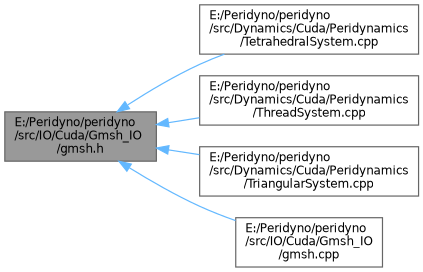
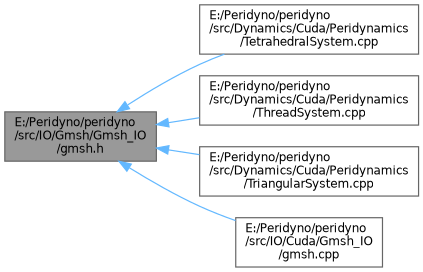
  digraph {
    rankdir=LR
    fontname="DejaVu Sans"
    node [color=grey40 fillcolor=white fontname="DejaVu Sans" fontsize=10 shape=box style=filled]
    edge [color=steelblue1 dir=back fontname="DejaVu Sans" fontsize=10 labelfontname=Helvetica labelfontsize=10 style=solid]
-   n1 [color=gray40 fillcolor=grey60 fontcolor=black height=0.2 label="E:/Peridyno/peridyno\l/src/IO/Cuda/Gmsh_IO\l/gmsh.h" width=0.4]
+   n1 [color=gray40 fillcolor=grey60 fontcolor=black height=0.2 label="E:/Peridyno/peridyno\l/src/IO/Gmsh/Gmsh_IO\l/gmsh.h" width=0.4]
    n2 [height=0.2 label="E:/Peridyno/peridyno\l/src/Dynamics/Cuda/Peridynamics\l/TetrahedralSystem.cpp" width=0.4]
    n3 [height=0.2 label="E:/Peridyno/peridyno\l/src/Dynamics/Cuda/Peridynamics\l/ThreadSystem.cpp" width=0.4]
    n4 [height=0.2 label="E:/Peridyno/peridyno\l/src/Dynamics/Cuda/Peridynamics\l/TriangularSystem.cpp" width=0.4]
    n5 [height=0.2 label="E:/Peridyno/peridyno\l/src/IO/Cuda/Gmsh_IO\l/gmsh.cpp" width=0.4]
    n1 -> n2
    n1 -> n3
    n1 -> n4
    n1 -> n5
  }
